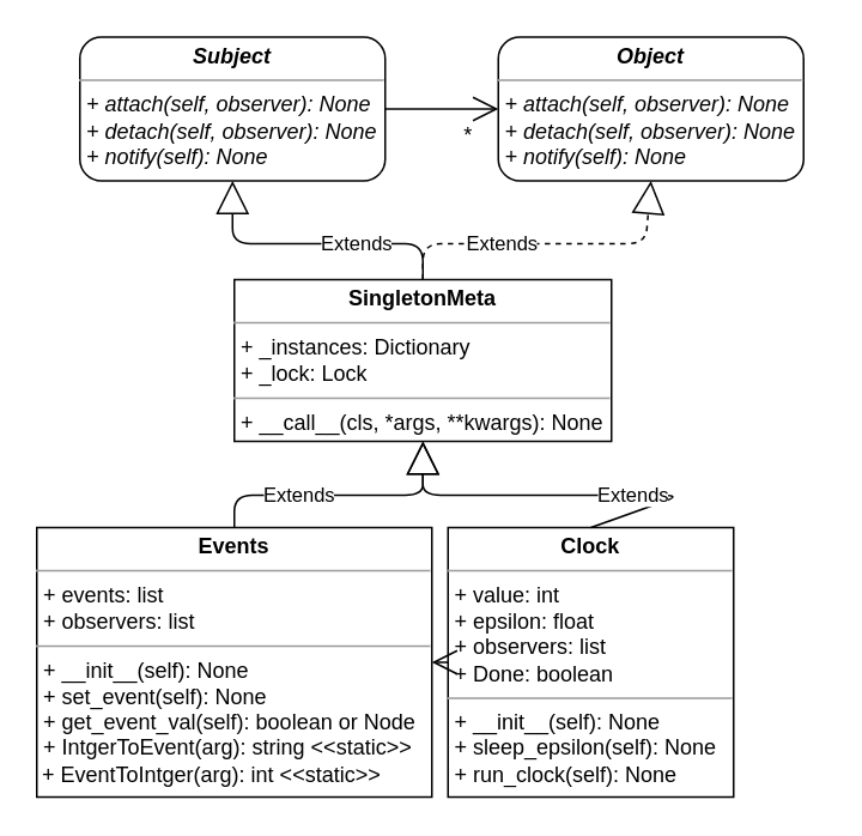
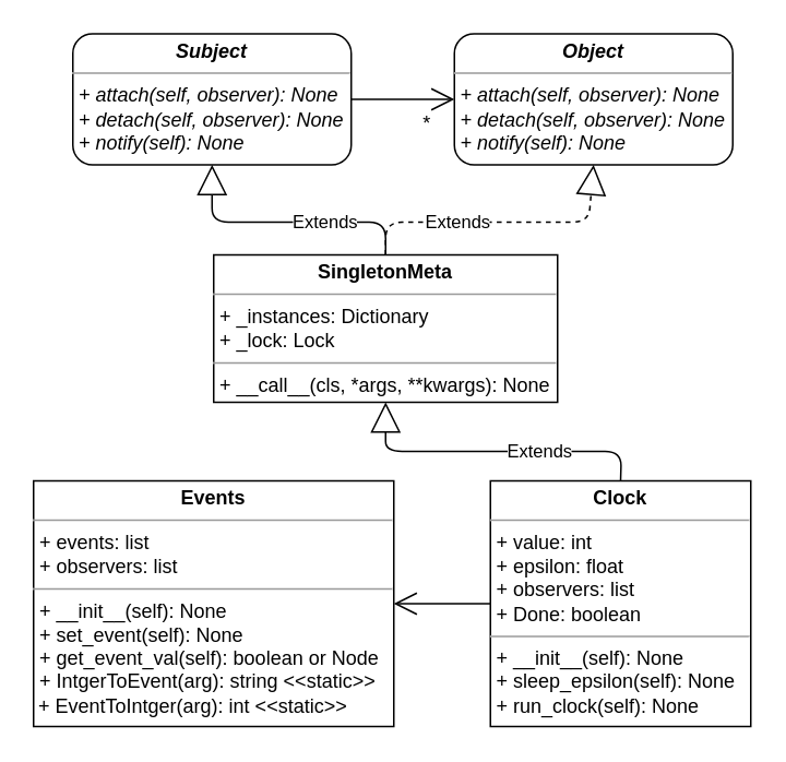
  <mxCell id="0" />
  <mxCell id="1" parent="0" />
  <mxCell id="2" value="&lt;p style=&quot;margin: 0px ; margin-top: 4px ; text-align: center&quot;&gt;&lt;b&gt;&lt;i&gt;Subject&lt;/i&gt;&lt;/b&gt;&lt;/p&gt;&lt;hr size=&quot;1&quot;&gt;&lt;p style=&quot;margin: 0px ; margin-left: 4px&quot;&gt;&lt;/p&gt;&lt;p style=&quot;margin: 0px ; margin-left: 4px&quot;&gt;&lt;i&gt;+ attach(self, observer): None&lt;/i&gt;&lt;/p&gt;&lt;p style=&quot;margin: 0px ; margin-left: 4px&quot;&gt;&lt;i&gt;+ detach(self, observer): None&lt;/i&gt;&lt;i&gt;&lt;br&gt;&lt;/i&gt;&lt;/p&gt;&lt;p style=&quot;margin: 0px ; margin-left: 4px&quot;&gt;&lt;i&gt;+ notify(self): None&lt;/i&gt;&lt;i&gt;&lt;br&gt;&lt;/i&gt;&lt;/p&gt;" style="verticalAlign=top;align=left;overflow=fill;fontSize=12;fontFamily=Helvetica;html=1;rounded=1;" parent="1" vertex="1"><mxGeometry x="44" y="20" width="170" height="80" as="geometry" /></mxCell>
  <mxCell id="3" value="&lt;p style=&quot;margin: 0px ; margin-top: 4px ; text-align: center&quot;&gt;&lt;b&gt;&lt;i&gt;Object&lt;/i&gt;&lt;/b&gt;&lt;/p&gt;&lt;hr size=&quot;1&quot;&gt;&lt;p style=&quot;margin: 0px ; margin-left: 4px&quot;&gt;&lt;/p&gt;&lt;p style=&quot;margin: 0px ; margin-left: 4px&quot;&gt;&lt;i&gt;+ attach(self, observer): None&lt;/i&gt;&lt;/p&gt;&lt;p style=&quot;margin: 0px ; margin-left: 4px&quot;&gt;&lt;i&gt;+ detach(self, observer): None&lt;/i&gt;&lt;i&gt;&lt;br&gt;&lt;/i&gt;&lt;/p&gt;&lt;p style=&quot;margin: 0px ; margin-left: 4px&quot;&gt;&lt;i&gt;+ notify(self): None&lt;/i&gt;&lt;i&gt;&lt;br&gt;&lt;/i&gt;&lt;/p&gt;" style="verticalAlign=top;align=left;overflow=fill;fontSize=12;fontFamily=Helvetica;html=1;rounded=1;" parent="1" vertex="1"><mxGeometry x="277" y="20" width="170" height="80" as="geometry" /></mxCell>
  <mxCell id="4" value="&lt;p style=&quot;margin: 0px ; margin-top: 4px ; text-align: center&quot;&gt;&lt;b&gt;SingletonMeta&lt;/b&gt;&lt;/p&gt;&lt;hr size=&quot;1&quot;&gt;&lt;p style=&quot;margin: 0px ; margin-left: 4px&quot;&gt;+ _instances: Dictionary&lt;/p&gt;&lt;p style=&quot;margin: 0px ; margin-left: 4px&quot;&gt;+ _lock: Lock&lt;/p&gt;&lt;hr size=&quot;1&quot;&gt;&lt;p style=&quot;margin: 0px ; margin-left: 4px&quot;&gt;+ __call__(cls, *args, **kwargs): None&lt;/p&gt;" style="verticalAlign=top;align=left;overflow=fill;fontSize=12;fontFamily=Helvetica;html=1;" parent="1" vertex="1"><mxGeometry x="130" y="155" width="210" height="90" as="geometry" /></mxCell>
  <mxCell id="5" value="Extends" style="endArrow=block;endSize=16;endFill=0;html=1;exitX=0.5;exitY=0;exitDx=0;exitDy=0;entryX=0.5;entryY=1;entryDx=0;entryDy=0;dashed=1;" parent="1" source="4" target="3" edge="1"><mxGeometry x="-0.29" width="160" relative="1" as="geometry"><mxPoint x="340" y="125" as="sourcePoint" /><mxPoint x="500" y="125" as="targetPoint" /><Array as="points"><mxPoint x="235" y="135" /><mxPoint x="359" y="135" /></Array><mxPoint as="offset" /></mxGeometry></mxCell>
  <mxCell id="6" value="Extends" style="endArrow=block;endSize=16;endFill=0;html=1;exitX=0.5;exitY=0;exitDx=0;exitDy=0;entryX=0.5;entryY=1;entryDx=0;entryDy=0;" parent="1" source="4" target="2" edge="1"><mxGeometry x="-0.29" width="160" relative="1" as="geometry"><mxPoint x="245" y="165" as="sourcePoint" /><mxPoint x="345" y="110" as="targetPoint" /><Array as="points"><mxPoint x="235" y="135" /><mxPoint x="129" y="135" /></Array><mxPoint as="offset" /></mxGeometry></mxCell>
- <mxCell id="7" value="&lt;p style=&quot;margin: 0px ; margin-top: 4px ; text-align: center&quot;&gt;&lt;b&gt;Clock&lt;/b&gt;&lt;/p&gt;&lt;hr size=&quot;1&quot;&gt;&lt;p style=&quot;margin: 0px ; margin-left: 4px&quot;&gt;+ value: int&lt;/p&gt;&lt;p style=&quot;margin: 0px ; margin-left: 4px&quot;&gt;+ epsilon: float&lt;/p&gt;&lt;p style=&quot;margin: 0px ; margin-left: 4px&quot;&gt;+ observers: list&lt;/p&gt;&lt;p style=&quot;margin: 0px ; margin-left: 4px&quot;&gt;+ Done: boolean&lt;/p&gt;&lt;hr size=&quot;1&quot;&gt;&lt;p style=&quot;margin: 0px ; margin-left: 4px&quot;&gt;+ __init__(self): None&lt;/p&gt;&lt;p style=&quot;margin: 0px ; margin-left: 4px&quot;&gt;+ sleep_epsilon(self): None&lt;/p&gt;&lt;p style=&quot;margin: 0px ; margin-left: 4px&quot;&gt;+ run_clock(self): None&lt;/p&gt;" style="verticalAlign=top;align=left;overflow=fill;fontSize=12;fontFamily=Helvetica;html=1;" parent="1" vertex="1"><mxGeometry x="249" y="293" width="159" height="150" as="geometry" /></mxCell>
+ <mxCell id="7" value="&lt;p style=&quot;margin: 0px ; margin-top: 4px ; text-align: center&quot;&gt;&lt;b&gt;Clock&lt;/b&gt;&lt;/p&gt;&lt;hr size=&quot;1&quot;&gt;&lt;p style=&quot;margin: 0px ; margin-left: 4px&quot;&gt;+ value: int&lt;/p&gt;&lt;p style=&quot;margin: 0px ; margin-left: 4px&quot;&gt;+ epsilon: float&lt;/p&gt;&lt;p style=&quot;margin: 0px ; margin-left: 4px&quot;&gt;+ observers: list&lt;/p&gt;&lt;p style=&quot;margin: 0px ; margin-left: 4px&quot;&gt;+ Done: boolean&lt;/p&gt;&lt;hr size=&quot;1&quot;&gt;&lt;p style=&quot;margin: 0px ; margin-left: 4px&quot;&gt;+ __init__(self): None&lt;/p&gt;&lt;p style=&quot;margin: 0px ; margin-left: 4px&quot;&gt;+ sleep_epsilon(self): None&lt;/p&gt;&lt;p style=&quot;margin: 0px ; margin-left: 4px&quot;&gt;+ run_clock(self): None&lt;/p&gt;" style="verticalAlign=top;align=left;overflow=fill;fontSize=12;fontFamily=Helvetica;html=1;" parent="1" vertex="1"><mxGeometry x="299" y="293" width="159" height="150" as="geometry" /></mxCell>
  <mxCell id="8" value="&lt;p style=&quot;margin: 0px ; margin-top: 4px ; text-align: center&quot;&gt;&lt;b&gt;Events&lt;/b&gt;&lt;/p&gt;&lt;hr size=&quot;1&quot;&gt;&lt;p style=&quot;margin: 0px ; margin-left: 4px&quot;&gt;+ events: list&lt;/p&gt;&lt;p style=&quot;margin: 0px ; margin-left: 4px&quot;&gt;+ observers: list&lt;/p&gt;&lt;hr size=&quot;1&quot;&gt;&lt;p style=&quot;margin: 0px ; margin-left: 4px&quot;&gt;+ __init__(self): None&lt;/p&gt;&lt;p style=&quot;margin: 0px ; margin-left: 4px&quot;&gt;+ set_event(self): None&lt;/p&gt;&lt;p style=&quot;margin: 0px ; margin-left: 4px&quot;&gt;+ get_event_val(self): boolean or Node&lt;/p&gt;&lt;p style=&quot;margin: 0px ; margin-left: 4px&quot;&gt;+ IntgerToEvent(arg): string &amp;lt;&amp;lt;static&amp;gt;&amp;gt;&lt;/p&gt;&amp;nbsp;+ Event&lt;span&gt;ToIntger&lt;/span&gt;&lt;span&gt;(arg): int &amp;lt;&amp;lt;static&amp;gt;&amp;gt;&lt;/span&gt;" style="verticalAlign=top;align=left;overflow=fill;fontSize=12;fontFamily=Helvetica;html=1;" parent="1" vertex="1"><mxGeometry x="20" y="293" width="220" height="150" as="geometry" /></mxCell>
- <mxCell id="9" value="Extends" style="endArrow=block;endSize=16;endFill=0;html=1;exitX=0.5;exitY=0;exitDx=0;exitDy=0;entryX=0.5;entryY=1;entryDx=0;entryDy=0;" parent="1" source="8" target="4" edge="1"><mxGeometry x="-0.29" width="160" relative="1" as="geometry"><mxPoint x="245" y="165" as="sourcePoint" /><mxPoint x="139" y="110" as="targetPoint" /><Array as="points"><mxPoint x="130" y="275" /><mxPoint x="235" y="275" /></Array><mxPoint as="offset" /></mxGeometry></mxCell>
  <mxCell id="10" value="Extends" style="endArrow=block;endSize=16;endFill=0;html=1;exitX=0.5;exitY=0;exitDx=0;exitDy=0;" parent="1" source="7" edge="1"><mxGeometry x="-0.29" width="160" relative="1" as="geometry"><mxPoint x="135" y="303" as="sourcePoint" /><mxPoint x="235" y="245" as="targetPoint" /><Array as="points"><mxPoint x="379" y="275" /><mxPoint x="235" y="275" /></Array><mxPoint as="offset" /></mxGeometry></mxCell>
  <mxCell id="11" value="" style="endArrow=open;endFill=1;endSize=12;html=1;exitX=1;exitY=0.5;exitDx=0;exitDy=0;entryX=0;entryY=0.5;entryDx=0;entryDy=0;" parent="1" source="2" target="3" edge="1"><mxGeometry width="160" relative="1" as="geometry"><mxPoint x="340" y="105" as="sourcePoint" /><mxPoint x="260" y="60" as="targetPoint" /></mxGeometry></mxCell>
  <mxCell id="12" value="*" style="text;html=1;align=center;verticalAlign=middle;resizable=0;points=[];autosize=1;strokeColor=none;" parent="1" vertex="1"><mxGeometry x="250" y="65" width="20" height="20" as="geometry" /></mxCell>
  <mxCell id="13" value="" style="endArrow=open;endFill=1;endSize=12;html=1;exitX=0;exitY=0.5;exitDx=0;exitDy=0;entryX=1;entryY=0.5;entryDx=0;entryDy=0;" parent="1" source="7" target="8" edge="1"><mxGeometry width="160" relative="1" as="geometry"><mxPoint x="224" y="70" as="sourcePoint" /><mxPoint x="287" y="70" as="targetPoint" /></mxGeometry></mxCell>
